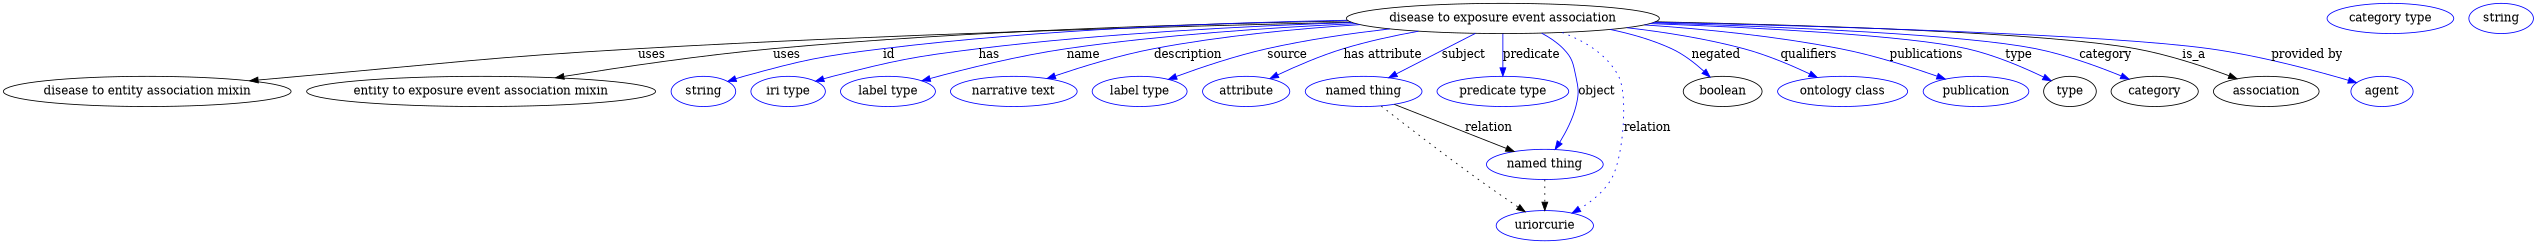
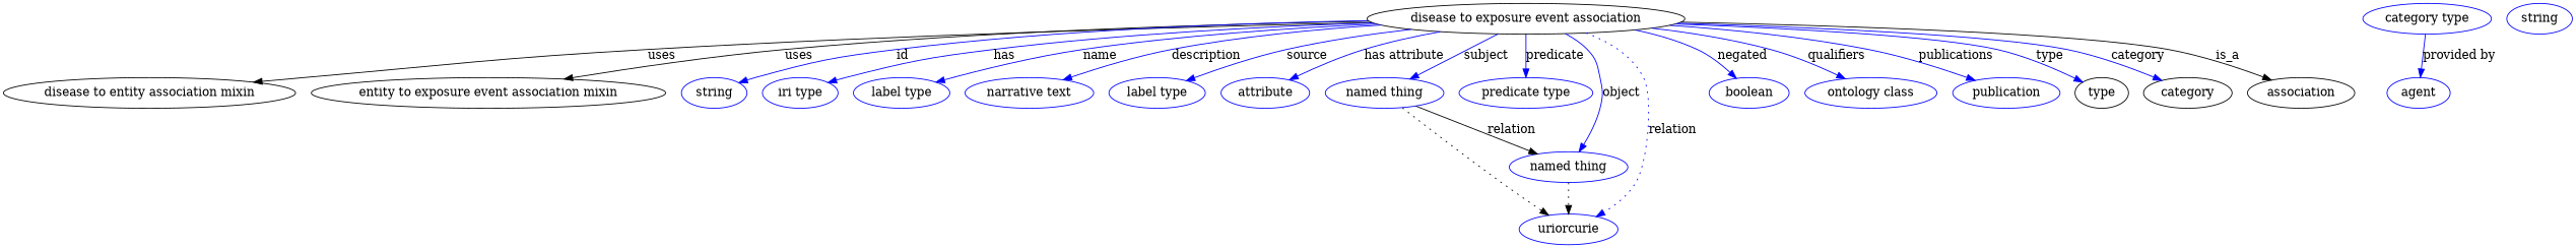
  digraph {
    node [color=blue]
    edge [color=blue style=solid]
    n1 [height=0.5 label="disease to exposure event association" width=5.1815 color=""]
    association [height=0.5 width=1.7512 color=""]
    "disease to entity association mixin" [height=0.5 width=4.7662 color=""]
    "entity to exposure event association mixin" [height=0.5 width=5.7773 color=""]
    n5 [height=0.5 label=string width=1.0652]
    n6 [height=0.5 label="iri type" width=1.2277]
    n7 [height=0.5 label="label type" width=1.5707]
    n8 [height=0.5 label="narrative text" width=2.0943]
    n9 [height=0.5 label="label type" width=1.5707]
    n10 [height=0.5 label=agent width=1.0291]
    n11 [height=0.5 label=attribute width=1.4443]
    n12 [height=0.5 label="named thing" width=1.9318]
    n13 [height=0.5 label="predicate type" width=2.1845]
    n14 [height=0.5 label="named thing" width=1.9318]
    n15 [height=0.5 label=uriorcurie width=1.6068]
-   n16 [color=black height=0.5 label=boolean width=1.2999]
+   n16 [height=0.5 label=boolean width=1.2999]
    n17 [height=0.5 label="ontology class" width=2.1484]
    n18 [height=0.5 label=publication width=1.7512]
    type [height=0.5 width=0.86659 color=""]
    category [height=0.5 width=1.4443 color=""]
    n21 [height=0.5 label=string width=1.0652]
    n22 [height=0.5 label="category type" width=2.0943]
    n1 -> association [label=is_a color="" style=""]
    n1 -> "disease to entity association mixin" [label=uses color="" style=""]
    n1 -> "entity to exposure event association mixin" [label=uses color="" style=""]
    n1 -> n5 [label=id]
    n1 -> n6 [label=has]
    n1 -> n7 [label=name]
    n1 -> n8 [label=description]
    n1 -> n9 [label=source]
-   n1 -> n10 [label="provided by"]
+   n22 -> n10 [label="provided by"]
    n1 -> n11 [label="has attribute"]
    n1 -> n12 [label=subject]
    n1 -> n13 [label=predicate]
    n1 -> n14 [label=object]
    n1 -> n15 [label=relation style=dotted]
    n1 -> n16 [label=negated]
    n1 -> n17 [label=qualifiers]
    n1 -> n18 [label=publications]
    n1 -> type [label=type]
    n1 -> category [label=category]
    n12 -> n14 [label=relation color="" style=""]
    n12 -> n15 [style=dotted color=""]
    n14 -> n15 [style=dotted color=""]
  }
